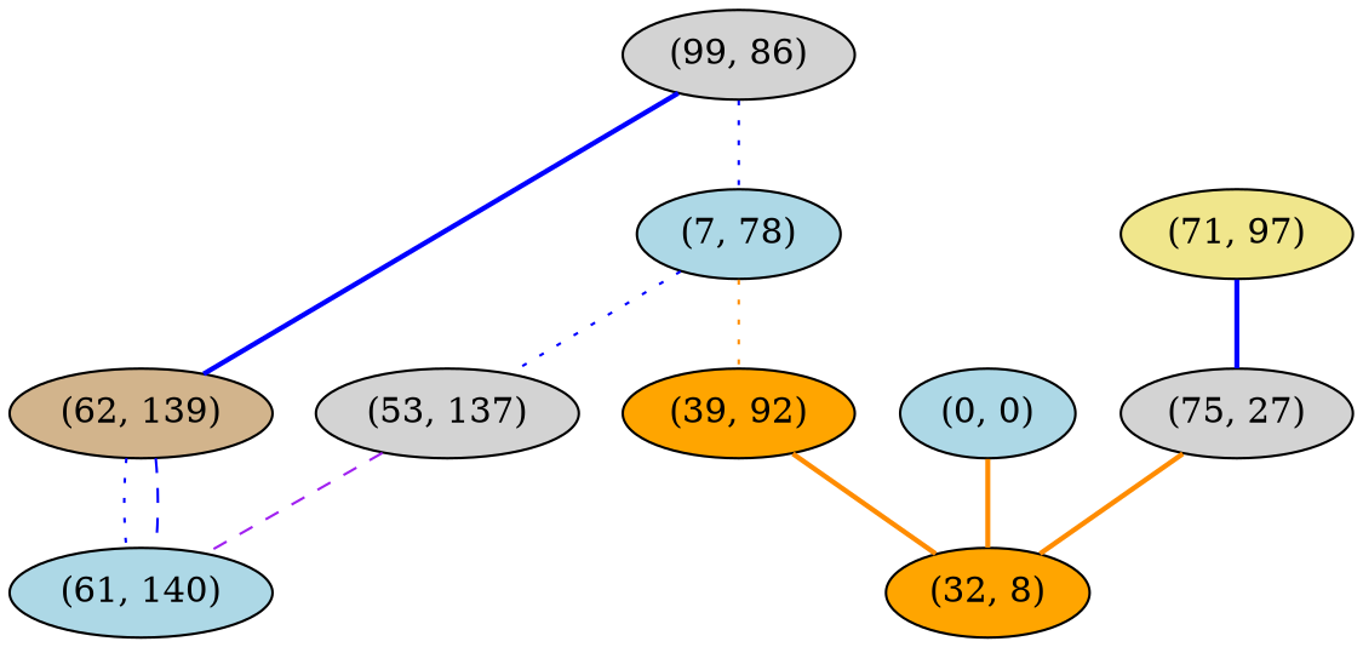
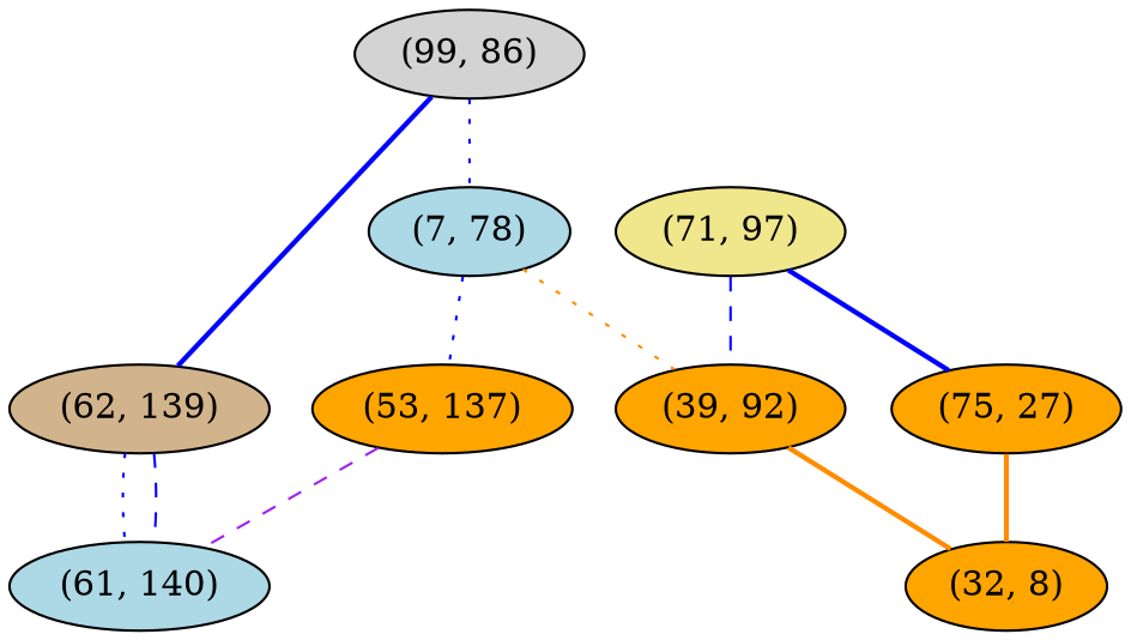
  graph {
    node [fillcolor=orange style=filled]
    edge [color=blue style=bold weight=1]
-   "(53, 137)" [fillcolor=lightgrey]
+   "(53, 137)"
    "(7, 78)" [fillcolor=lightblue]
    "(39, 92)"
    "(61, 140)" [fillcolor=lightblue]
    "(32, 8)"
-   "(0, 0)" [fillcolor=lightblue]
    "(99, 86)" [fillcolor=lightgrey]
    "(62, 139)" [fillcolor=tan]
    "(71, 97)" [fillcolor=khaki]
-   "(75, 27)" [fillcolor=lightgrey]
+   "(75, 27)"
    "(53, 137)" -- "(61, 140)" [color=purple style=dashed]
    "(7, 78)" -- "(53, 137)" [style=dotted]
    "(7, 78)" -- "(39, 92)" [color=darkorange style=dotted weight=3]
    "(39, 92)" -- "(32, 8)" [color=darkorange]
-   "(0, 0)" -- "(32, 8)" [color=darkorange weight=4]
    "(99, 86)" -- "(7, 78)" [style=dotted weight=3]
    "(99, 86)" -- "(62, 139)"
    "(62, 139)" -- "(61, 140)" [style=dotted]
    "(62, 139)" -- "(61, 140)" [style=dashed]
+   "(71, 97)" -- "(39, 92)" [style=dashed weight=3]
    "(71, 97)" -- "(75, 27)"
    "(75, 27)" -- "(32, 8)" [color=darkorange weight=3]
  }
